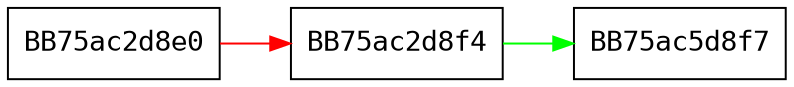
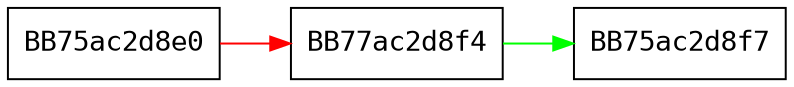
  digraph {
    fontname="DejaVu Sans Mono"
    rankdir=LR
    splines=ortho
    node [fontname="DejaVu Sans Mono" shape=box]
    edge [fontname="DejaVu Sans Mono"]
    BB75ac2d8e0
-   BB75ac2d8f4
-   BB75ac2d8f7 [label=BB75ac5d8f7]
+   BB75ac2d8f4 [label=BB77ac2d8f4]
+   BB75ac2d8f7
    BB75ac2d8e0 -> BB75ac2d8f4 [color=red]
    BB75ac2d8f4 -> BB75ac2d8f7 [color=green]
  }
